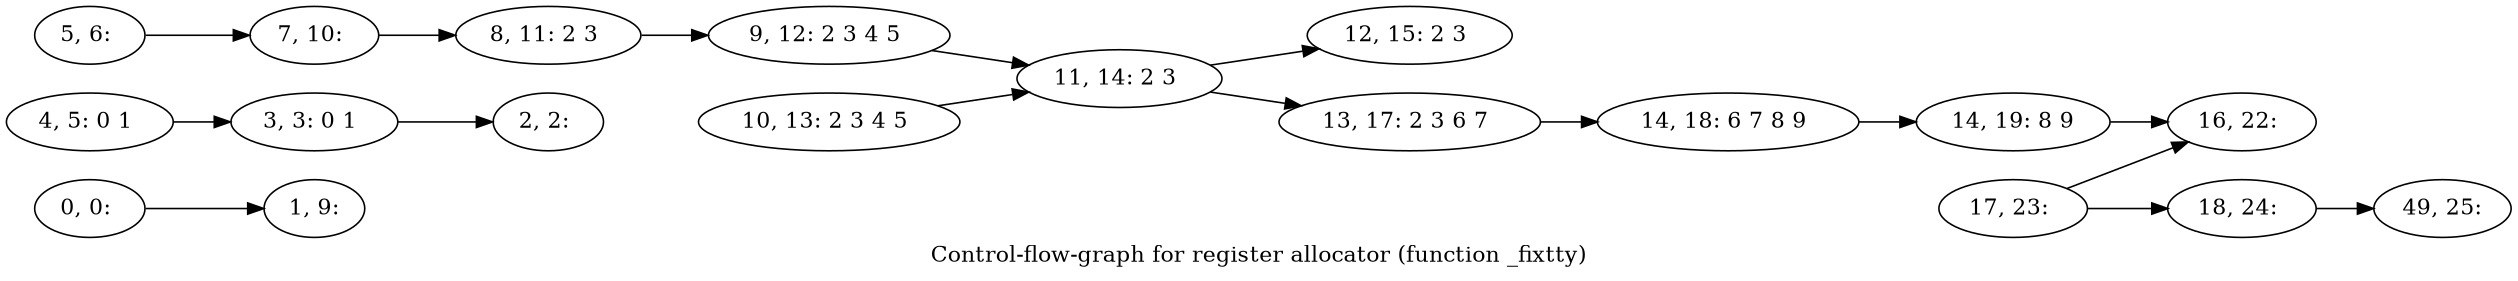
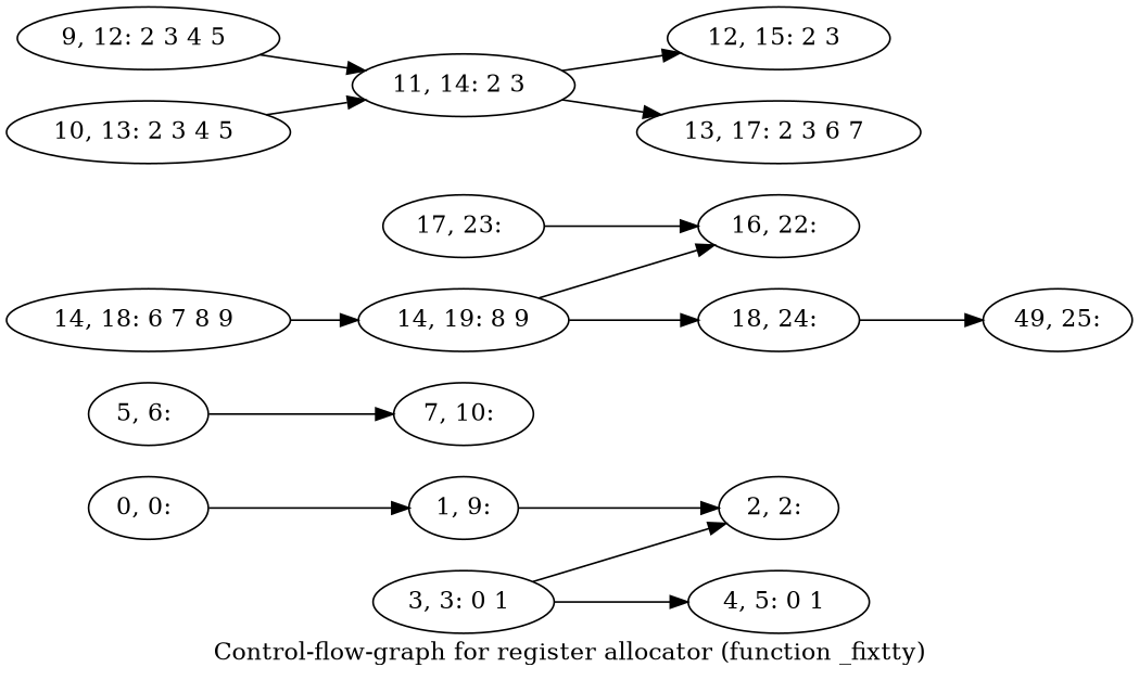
  digraph {
    label="Control-flow-graph for register allocator (function _fixtty)"
    rankdir=LR
    n1 [label="0, 0: "]
    n2 [label="1, 9:"]
    n3 [label="2, 2: "]
    n4 [label="3, 3: 0 1 "]
    n5 [label="4, 5: 0 1 "]
    n6 [label="5, 6: "]
    n7 [label="7, 10: "]
-   n8 [label="8, 11: 2 3 "]
    n9 [label="49, 25:"]
    n10 [label="9, 12: 2 3 4 5 "]
    n11 [label="11, 14: 2 3 "]
    n12 [label="10, 13: 2 3 4 5 "]
    n13 [label="12, 15: 2 3 "]
    n14 [label="13, 17: 2 3 6 7 "]
    n15 [label="14, 18: 6 7 8 9 "]
    n16 [label="14, 19: 8 9"]
    n17 [label="16, 22: "]
    n18 [label="17, 23: "]
    n19 [label="18, 24: "]
    n1 -> n2
+   n2 -> n3
    n4 -> n3
-   n5 -> n4
+   n4 -> n5
    n6 -> n7
-   n7 -> n8
-   n8 -> n10
    n10 -> n11
    n11 -> n13
    n11 -> n14
    n12 -> n11
-   n14 -> n15
    n15 -> n16
    n16 -> n17
    n18 -> n17
-   n18 -> n19
+   n16 -> n19
    n19 -> n9
  }
